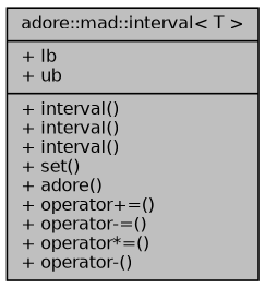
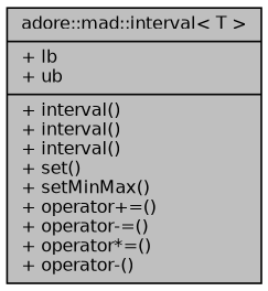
  digraph {
-   n1 [color=black fillcolor=grey75 fontcolor=black fontname=Helvetica fontsize=10 height=0.2 label="{adore::mad::interval\< T \>\n|+ lb\l+ ub\l|+ interval()\l+ interval()\l+ interval()\l+ set()\l+ adore()\l+ operator+=()\l+ operator-=()\l+ operator*=()\l+ operator-()\l}" shape=record style=filled width=0.4]
+   n1 [color=black fillcolor=grey75 fontcolor=black fontname=Helvetica fontsize=10 height=0.2 label="{adore::mad::interval\< T \>\n|+ lb\l+ ub\l|+ interval()\l+ interval()\l+ interval()\l+ set()\l+ setMinMax()\l+ operator+=()\l+ operator-=()\l+ operator*=()\l+ operator-()\l}" shape=record style=filled width=0.4]
  }
